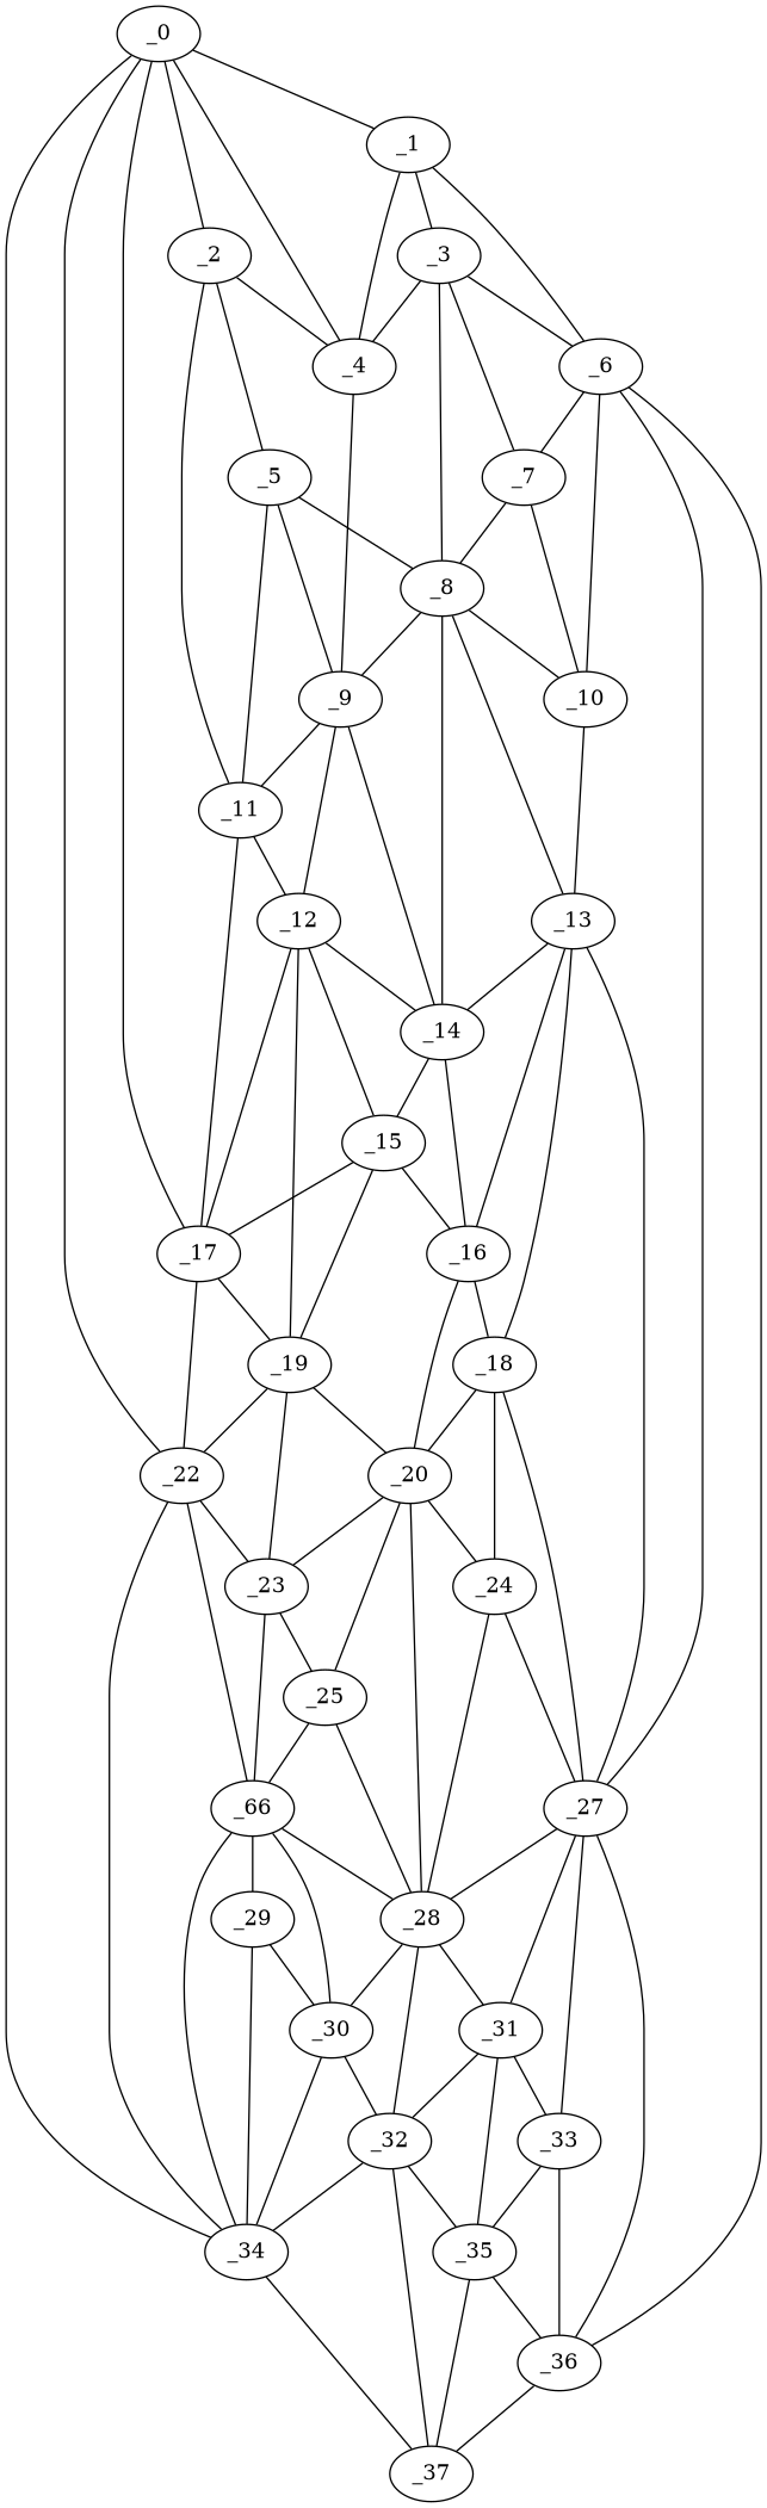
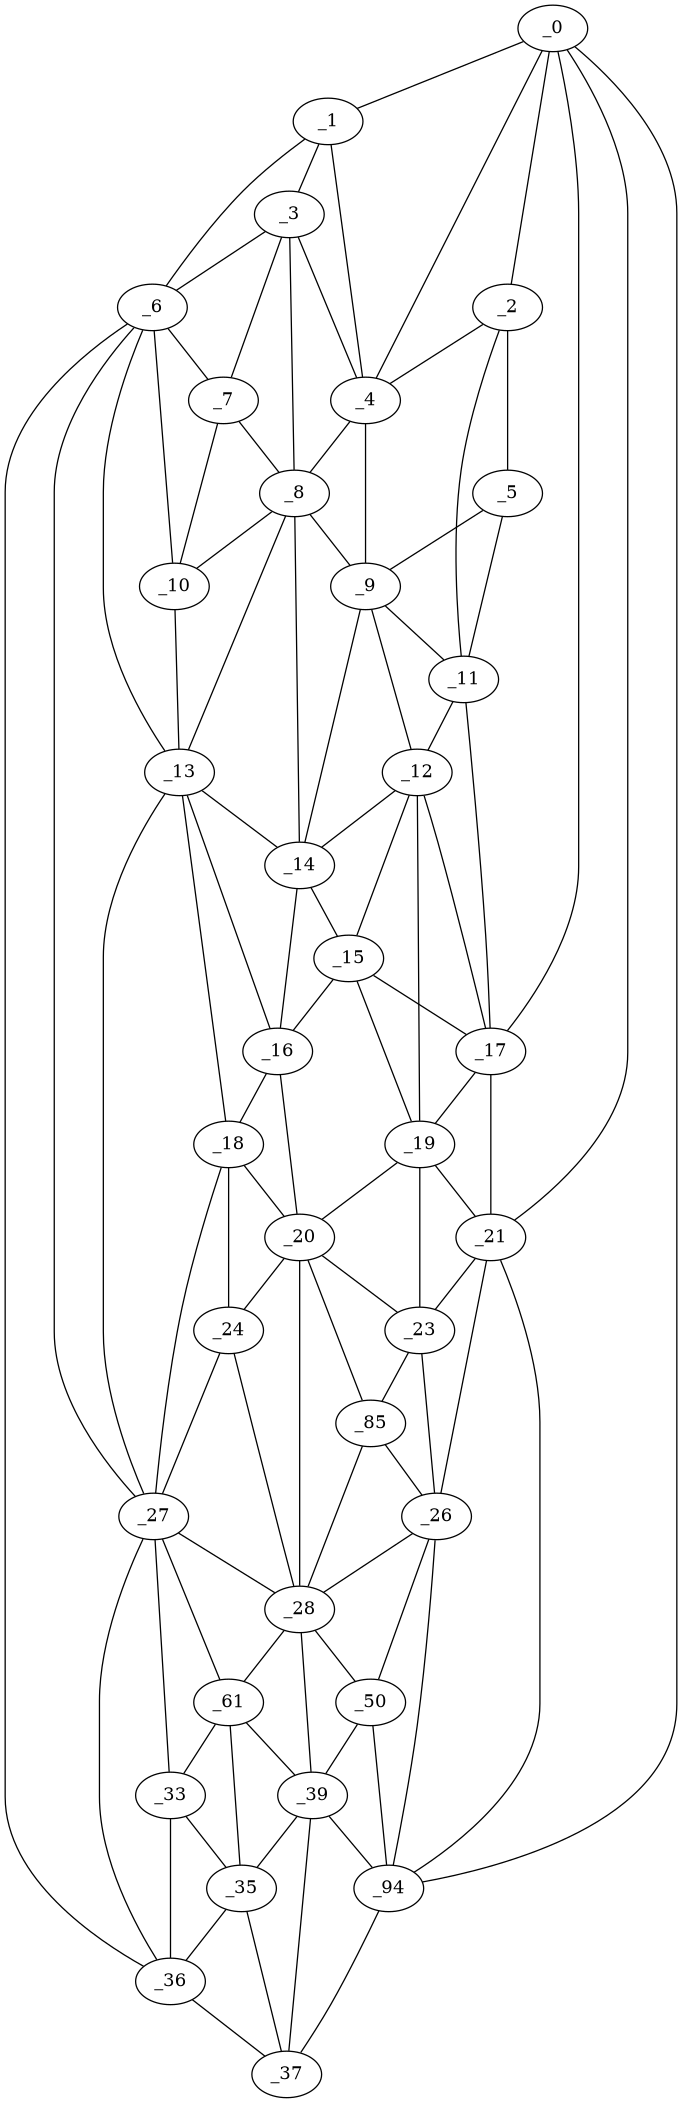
  graph {
    node [x=19 y=48]
    edge [valence=2]
    _0 [x=6 y=83]
    _1 [x=7]
    _2 [x=16 y=79]
    _4 [y=65]
    _17 [x=56 y=84]
-   _21 [x=69 y=86 label=_22]
-   _34 [x=112 y=94]
+   _21 [x=69 y=86]
+   _34 [x=112 y=94 label=_94]
    _3 [y=45]
    _6 [x=22 y=33]
    _11 [x=31 y=81]
    _5 [x=20 y=73]
    _8 [x=30 y=54]
    _9 [x=30 y=66]
    _12 [x=36 y=81]
    _19 [x=59 y=76]
    _23 [x=73 y=80]
-   _26 [x=80 y=86 label=_66]
+   _26 [x=80 y=86]
    _37 [x=125 y=78]
    _7 [x=26 y=44]
    _10 [x=31 y=42]
    _13 [x=44 y=43]
    _27 [x=83]
    _36 [x=125 y=44]
    _14 [x=45 y=72]
    _15 [x=45 y=78]
    _20 [x=69 y=71]
-   _25 [x=78 y=77]
+   _25 [x=78 y=77 label=_85]
    _28 [x=86 y=73]
-   _30 [x=93 y=80]
-   _29 [x=90 y=87]
+   _30 [x=93 y=80 label=_50]
    _16 [x=53 y=69]
    _18 [x=58 y=47]
-   _31 [x=94 y=51]
+   _31 [x=94 y=51 label=_61]
    _33 [x=109]
    _24 [x=78 y=49]
-   _32 [x=102 y=74]
+   _32 [x=102 y=74 label=_39]
    _35 [x=113 y=59]
    _0 -- _1 [valence=1]
    _0 -- _2
    _0 -- _4 [valence=1]
    _0 -- _17 [valence=1]
    _0 -- _21 [valence=1]
    _0 -- _34 [valence=1]
    _1 -- _4
    _1 -- _3 [valence=1]
    _1 -- _6 [valence=1]
    _2 -- _4
    _2 -- _11
    _2 -- _5
-   _5 -- _8 [valence=1]
+   _4 -- _8 [valence=1]
    _4 -- _9 [valence=1]
    _17 -- _21
    _17 -- _19 [valence=1]
    _21 -- _34
    _21 -- _23
    _21 -- _26 [valence=1]
    _34 -- _37 [valence=1]
    _3 -- _4
    _3 -- _6
    _3 -- _8
    _3 -- _7
    _6 -- _7
    _6 -- _10
+   _6 -- _13 [valence=1]
    _6 -- _27
    _6 -- _36 [valence=1]
    _11 -- _17
    _11 -- _12
    _5 -- _11
    _5 -- _9
    _8 -- _9 [valence=1]
    _8 -- _10
    _8 -- _13
    _8 -- _14
    _9 -- _11 [valence=1]
    _9 -- _12 [valence=1]
    _9 -- _14
    _12 -- _17
    _12 -- _19
    _12 -- _14
    _12 -- _15
    _19 -- _21
    _19 -- _23
    _19 -- _20
    _23 -- _26 [valence=1]
    _23 -- _25
    _26 -- _34
    _26 -- _28
    _26 -- _30
-   _26 -- _29 [valence=1]
    _7 -- _8 [valence=1]
    _7 -- _10 [valence=1]
    _10 -- _13 [valence=1]
    _13 -- _27
    _13 -- _14
    _13 -- _16
    _13 -- _18 [valence=1]
    _27 -- _36 [valence=1]
    _27 -- _28
    _27 -- _31
    _27 -- _33
    _36 -- _37 [valence=1]
    _14 -- _15
    _14 -- _16
    _15 -- _17
    _15 -- _19 [valence=1]
    _15 -- _16
    _20 -- _23
    _20 -- _25
    _20 -- _28
    _20 -- _24
    _25 -- _26
    _25 -- _28
    _28 -- _30
    _28 -- _31
    _28 -- _32
    _30 -- _34 [valence=1]
    _30 -- _32
-   _29 -- _34
-   _29 -- _30
    _16 -- _20
    _16 -- _18
    _18 -- _27 [valence=1]
    _18 -- _20
    _18 -- _24
    _31 -- _33
    _31 -- _32
    _31 -- _35 [valence=1]
    _33 -- _36 [valence=1]
    _33 -- _35 [valence=1]
    _24 -- _27
    _24 -- _28
    _32 -- _34
    _32 -- _37
    _32 -- _35
    _35 -- _37 [valence=1]
    _35 -- _36
  }
